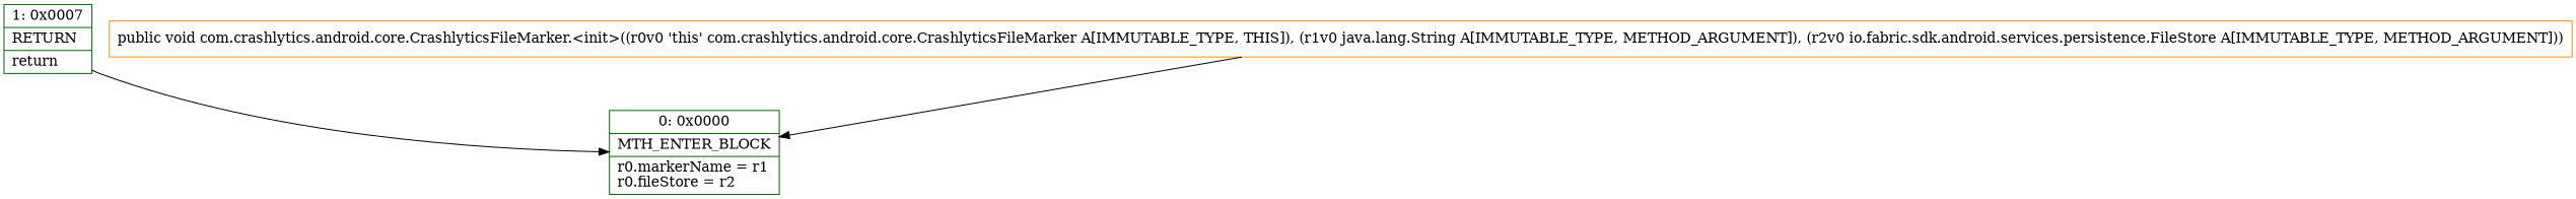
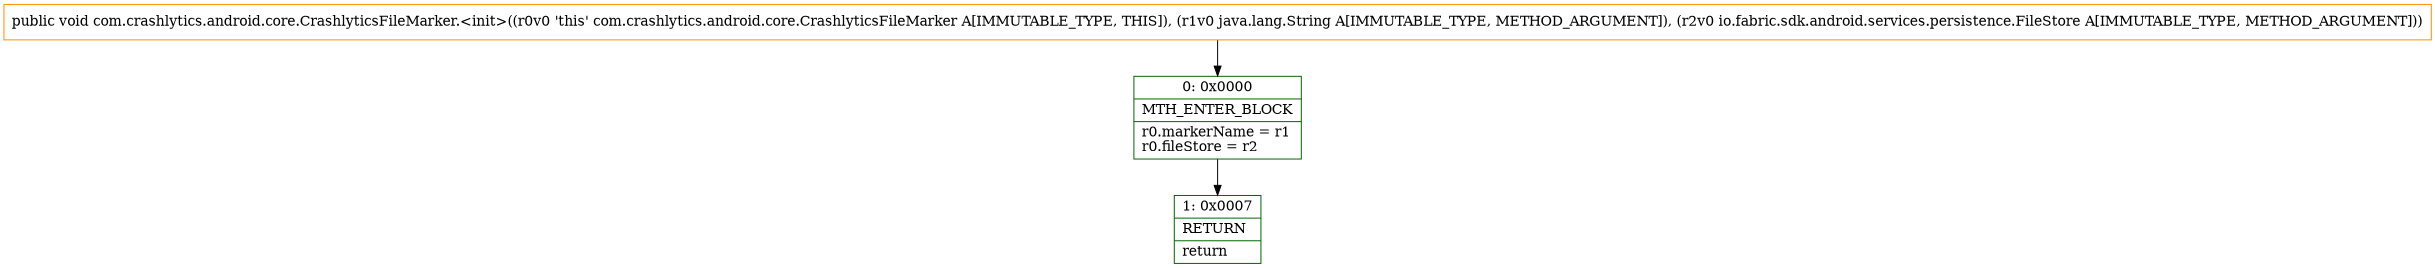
  digraph {
    node [shape=record color=darkgreen]
    n1 [label="{0\:\ 0x0000|MTH_ENTER_BLOCK\l|r0.markerName = r1\lr0.fileStore = r2\l}"]
    n2 [label="{1\:\ 0x0007|RETURN\l|return\l}"]
    n3 [label="{public void com.crashlytics.android.core.CrashlyticsFileMarker.\<init\>((r0v0 'this' com.crashlytics.android.core.CrashlyticsFileMarker A[IMMUTABLE_TYPE, THIS]), (r1v0 java.lang.String A[IMMUTABLE_TYPE, METHOD_ARGUMENT]), (r2v0 io.fabric.sdk.android.services.persistence.FileStore A[IMMUTABLE_TYPE, METHOD_ARGUMENT])) }" color=darkorange]
-   n2 -> n1
+   n1 -> n2
    n3 -> n1
  }
